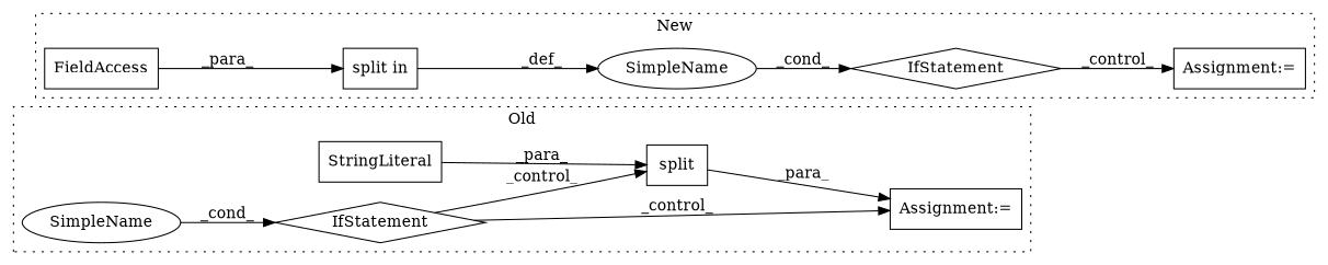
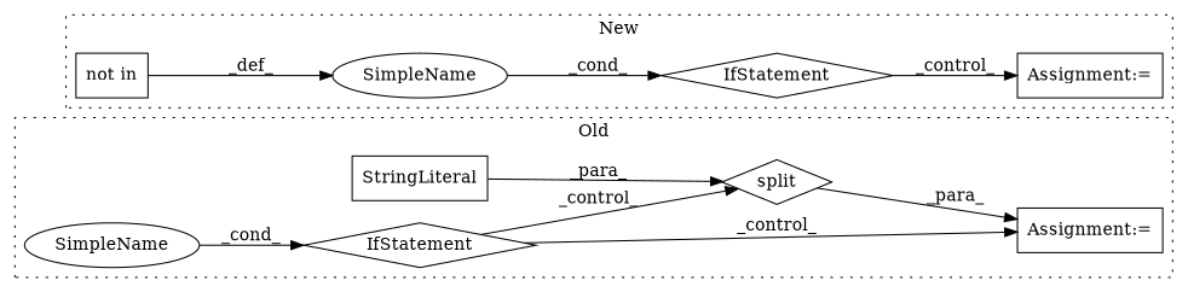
  digraph {
    rankdir=LR
    node [a=7 shape=box]
-   n1 [a=32 l="6,1" label=split s="807,816"]
+   n1 [a=32 l="6,1" label=split s="807,816" shape=diamond]
    n2 [a=45 l=3 label=StringLiteral s=813]
    n3 [l=1 label="Assignment:=" s=776]
    n4 [a=25 l="4,2" label=IfStatement s="475,502" shape=diamond]
    n5 [a=42 label=SimpleName shape=ellipse]
-   n6 [a=108 l=40 label="split in" s=1244]
+   n6 [a=108 l=40 label="not in" s=1244]
    n7 [a=25 l="8,2" label=IfStatement s="1236,1284" shape=diamond]
-   n8 [a=22 l=17 label=FieldAccess s=1244]
    n9 [a=42 label=SimpleName shape=ellipse]
    n10 [l=1 label="Assignment:=" s=1328]
    subgraph cluster_1 {
      label=Old
      style=dotted
      n1
      n2
      n3
      n4
      n5
    }
    subgraph cluster_2 {
      label=New
      style=dotted
      n6
      n7
-     n8
      n9
      n10
    }
    n1 -> n3 [label=_para_]
    n2 -> n1 [label=_para_]
    n4 -> n1 [label=_control_]
    n4 -> n3 [label=_control_]
    n5 -> n4 [label=_cond_]
    n6 -> n9 [label=_def_]
    n7 -> n10 [label=_control_]
-   n8 -> n6 [label=_para_]
    n9 -> n7 [label=_cond_]
  }
